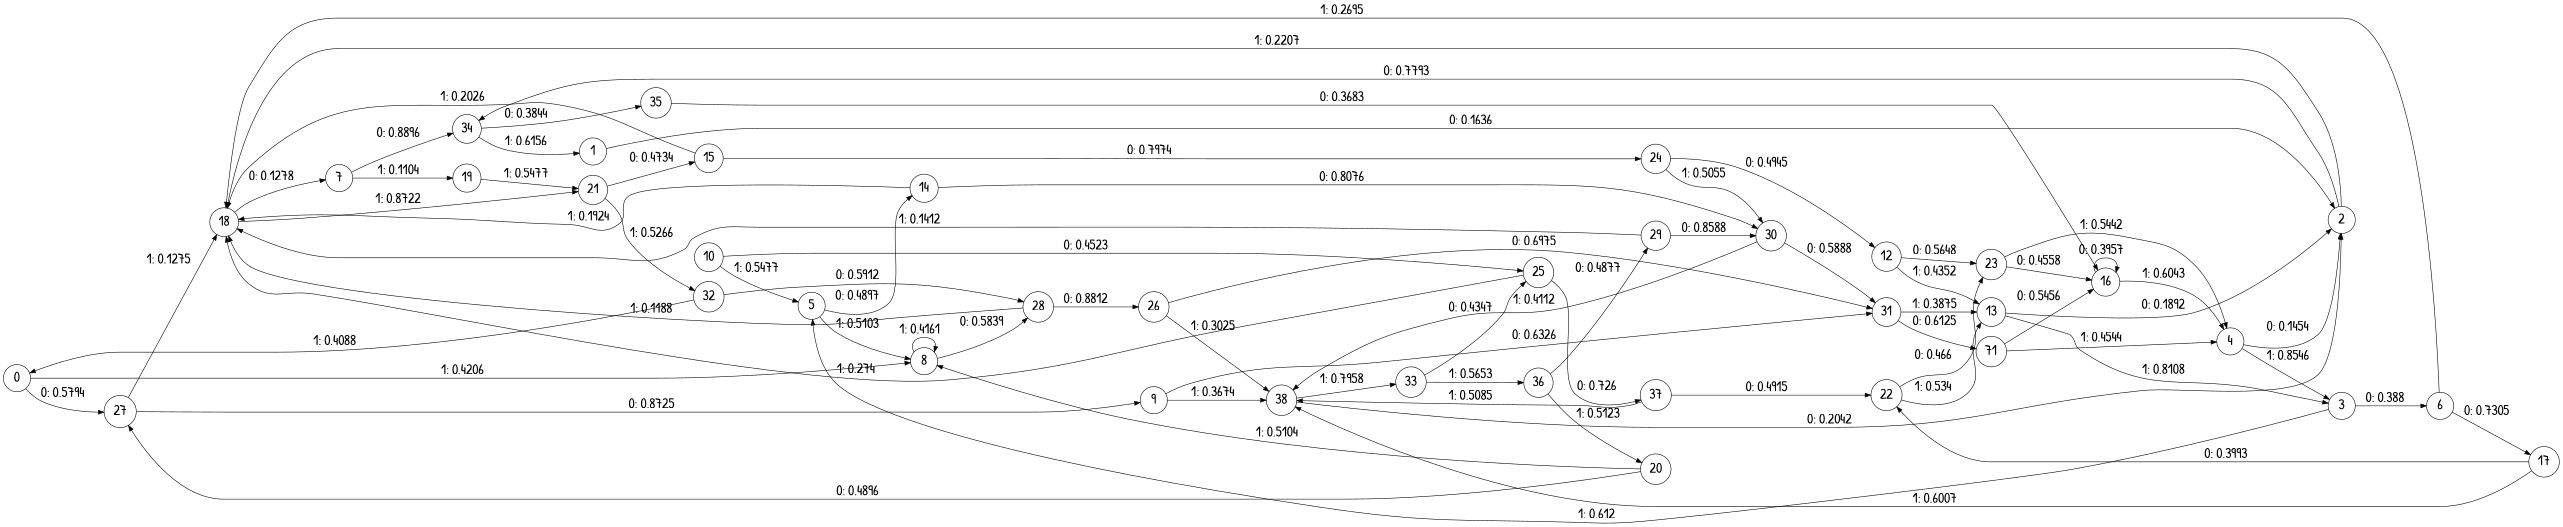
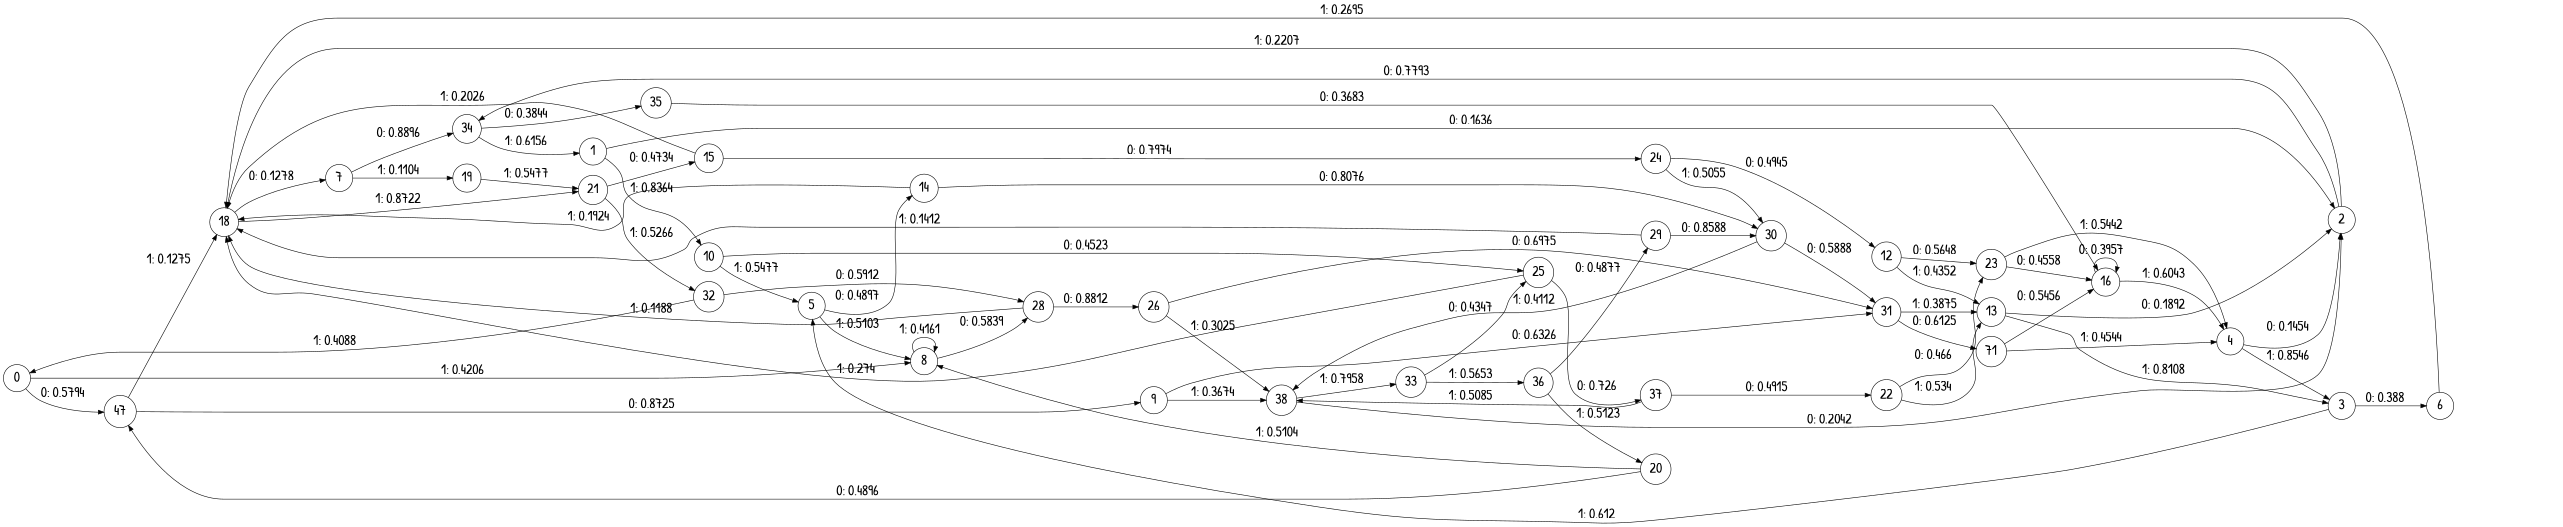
  digraph {
    fontname="Patrick Hand"
    rankdir=LR
    node [fontname="Patrick Hand" fontsize=24 shape=circle]
    edge [fontname="Patrick Hand" fontsize=24]
    0
-   27
+   27 [label=47]
    8
    18
    9
    28
    7
    21
    38
    31
    26
    1
    2
    10
    34
    5
    25
    35
    14
    37
    16
    19
    15
    32
    3
    6
-   17
    22
    30
    20
    4
    33
    13
    23
    n35 [label=71]
    36
    12
    24
    29
    0 -> 27 [label="0: 0.5794   "]
    0 -> 8 [label="1: 0.4206   "]
    27 -> 18 [label="1: 0.1275   "]
    27 -> 9 [label="0: 0.8725   "]
    8 -> 8 [label="1: 0.4161   "]
    8 -> 28 [label="0: 0.5839   "]
    18 -> 7 [label="0: 0.1278   "]
    18 -> 21 [label="1: 0.8722   "]
    9 -> 38 [label="1: 0.3674   "]
    9 -> 31 [label="0: 0.6326   "]
    28 -> 18 [label="1: 0.1188   "]
    28 -> 26 [label="0: 0.8812   "]
    7 -> 34 [label="0: 0.8896   "]
    7 -> 19 [label="1: 0.1104   "]
    21 -> 15 [label="0: 0.4734   "]
    21 -> 32 [label="1: 0.5266   "]
    38 -> 2 [label="0: 0.2042   "]
    38 -> 33 [label="1: 0.7958   "]
    31 -> 13 [label="1: 0.3875   "]
    31 -> n35 [label="0: 0.6125   "]
    26 -> 38 [label="1: 0.3025   "]
    26 -> 31 [label="0: 0.6975   "]
    1 -> 2 [label="0: 0.1636   "]
+   1 -> 10 [label="1: 0.8364   "]
    2 -> 18 [label="1: 0.2207   "]
    2 -> 34 [label="0: 0.7793   "]
    10 -> 5 [label="1: 0.5477   "]
    10 -> 25 [label="0: 0.4523   "]
    34 -> 1 [label="1: 0.6156   "]
    34 -> 35 [label="0: 0.3844   "]
    5 -> 8 [label="1: 0.5103   "]
    5 -> 14 [label="0: 0.4897   "]
    25 -> 18 [label="1: 0.274    "]
    25 -> 37 [label="0: 0.726    "]
    35 -> 16 [label="0: 0.3683   "]
    14 -> 18 [label="1: 0.1924   "]
    14 -> 30 [label="0: 0.8076   "]
    37 -> 38 [label="1: 0.5085   "]
    37 -> 22 [label="0: 0.4915   "]
    16 -> 16 [label="0: 0.3957   "]
    16 -> 4 [label="1: 0.6043   "]
    19 -> 21 [label="1: 0.5477   "]
    15 -> 18 [label="1: 0.2026   "]
    15 -> 24 [label="0: 0.7974   "]
    32 -> 0 [label="1: 0.4088   "]
    32 -> 28 [label="0: 0.5912   "]
    3 -> 5 [label="1: 0.612    "]
    3 -> 6 [label="0: 0.388    "]
    6 -> 18 [label="1: 0.2695   "]
-   6 -> 17 [label="0: 0.7305   "]
-   17 -> 38 [label="1: 0.6007   "]
-   17 -> 22 [label="0: 0.3993   "]
    22 -> 13 [label="1: 0.534    "]
    22 -> 23 [label="0: 0.466    "]
    30 -> 38 [label="1: 0.4112   "]
    30 -> 31 [label="0: 0.5888   "]
    20 -> 27 [label="0: 0.4896   "]
    20 -> 8 [label="1: 0.5104   "]
    4 -> 2 [label="0: 0.1454   "]
    4 -> 3 [label="1: 0.8546   "]
    33 -> 25 [label="0: 0.4347   "]
    33 -> 36 [label="1: 0.5653   "]
    13 -> 2 [label="0: 0.1892   "]
    13 -> 3 [label="1: 0.8108   "]
    23 -> 16 [label="0: 0.4558   "]
    23 -> 4 [label="1: 0.5442   "]
    n35 -> 16 [label="0: 0.5456   "]
    n35 -> 4 [label="1: 0.4544   "]
    36 -> 20 [label="1: 0.5123   "]
    36 -> 29 [label="0: 0.4877   "]
    12 -> 13 [label="1: 0.4352   "]
    12 -> 23 [label="0: 0.5648   "]
    24 -> 30 [label="1: 0.5055   "]
    24 -> 12 [label="0: 0.4945   "]
    29 -> 18 [label="1: 0.1412   "]
    29 -> 30 [label="0: 0.8588   "]
  }
